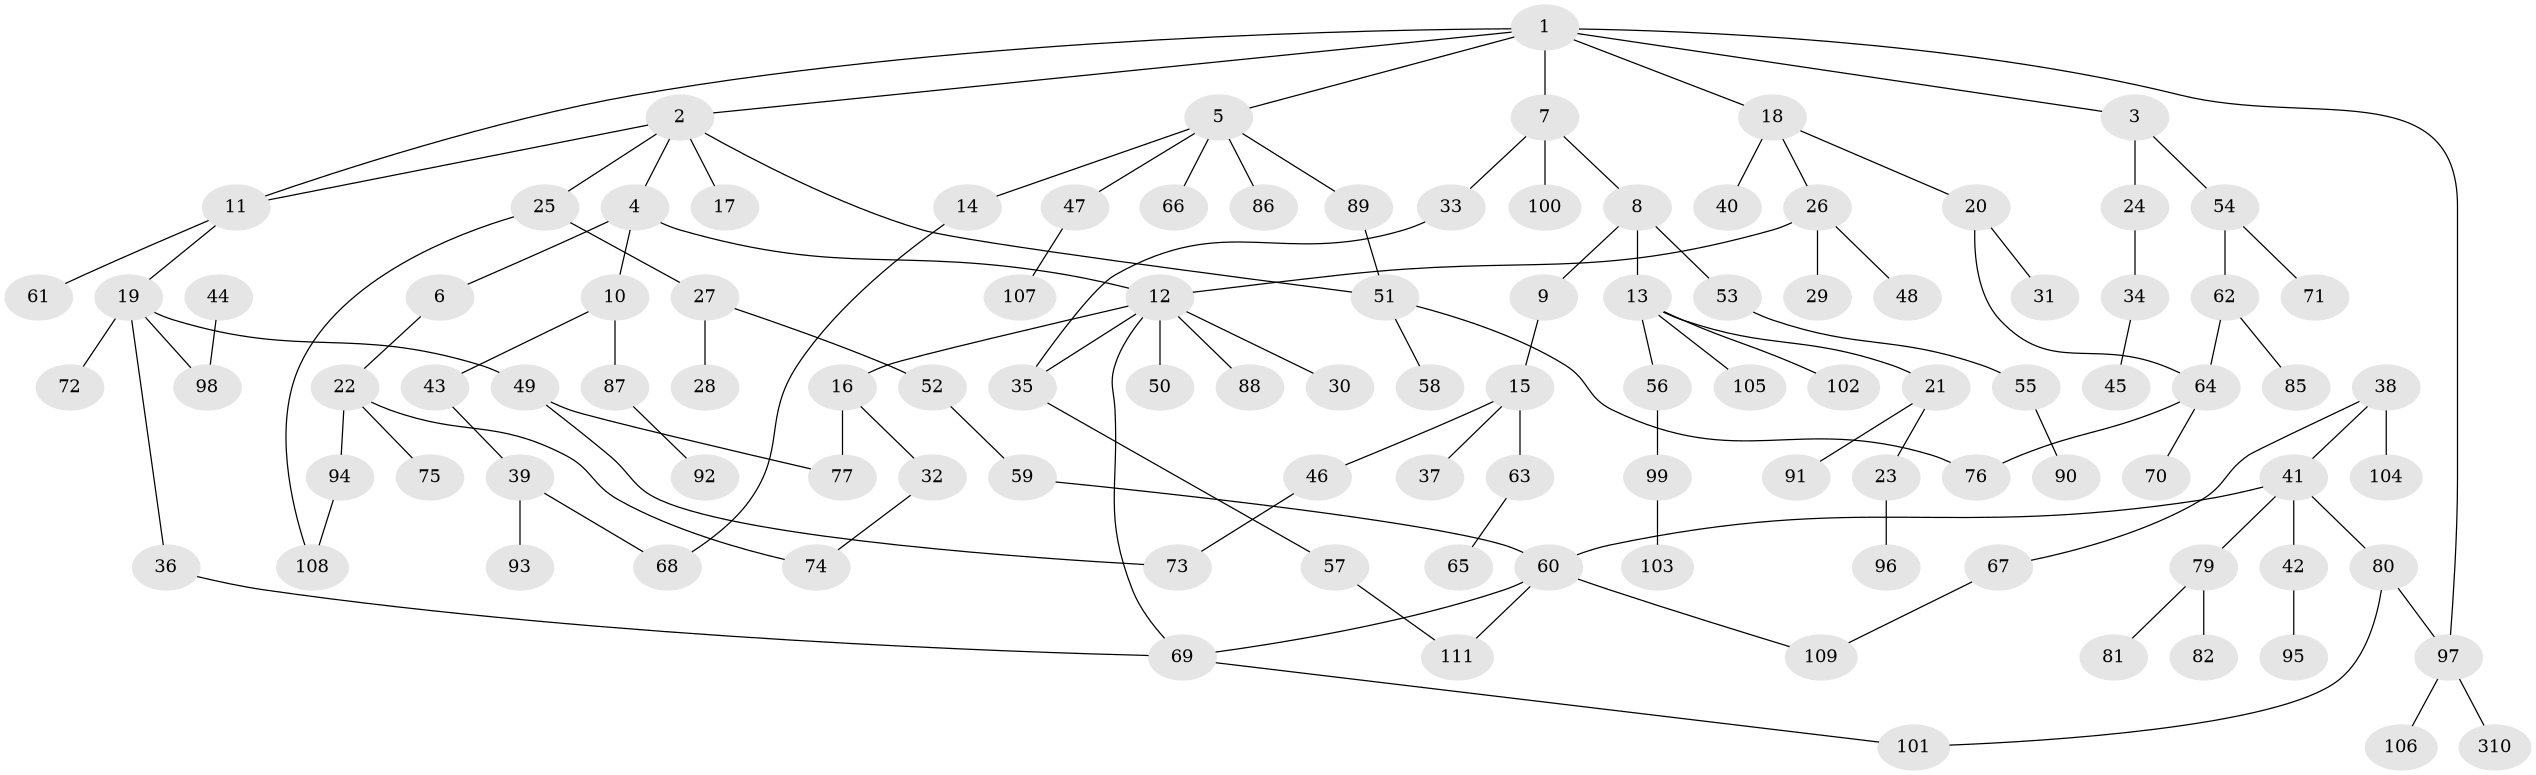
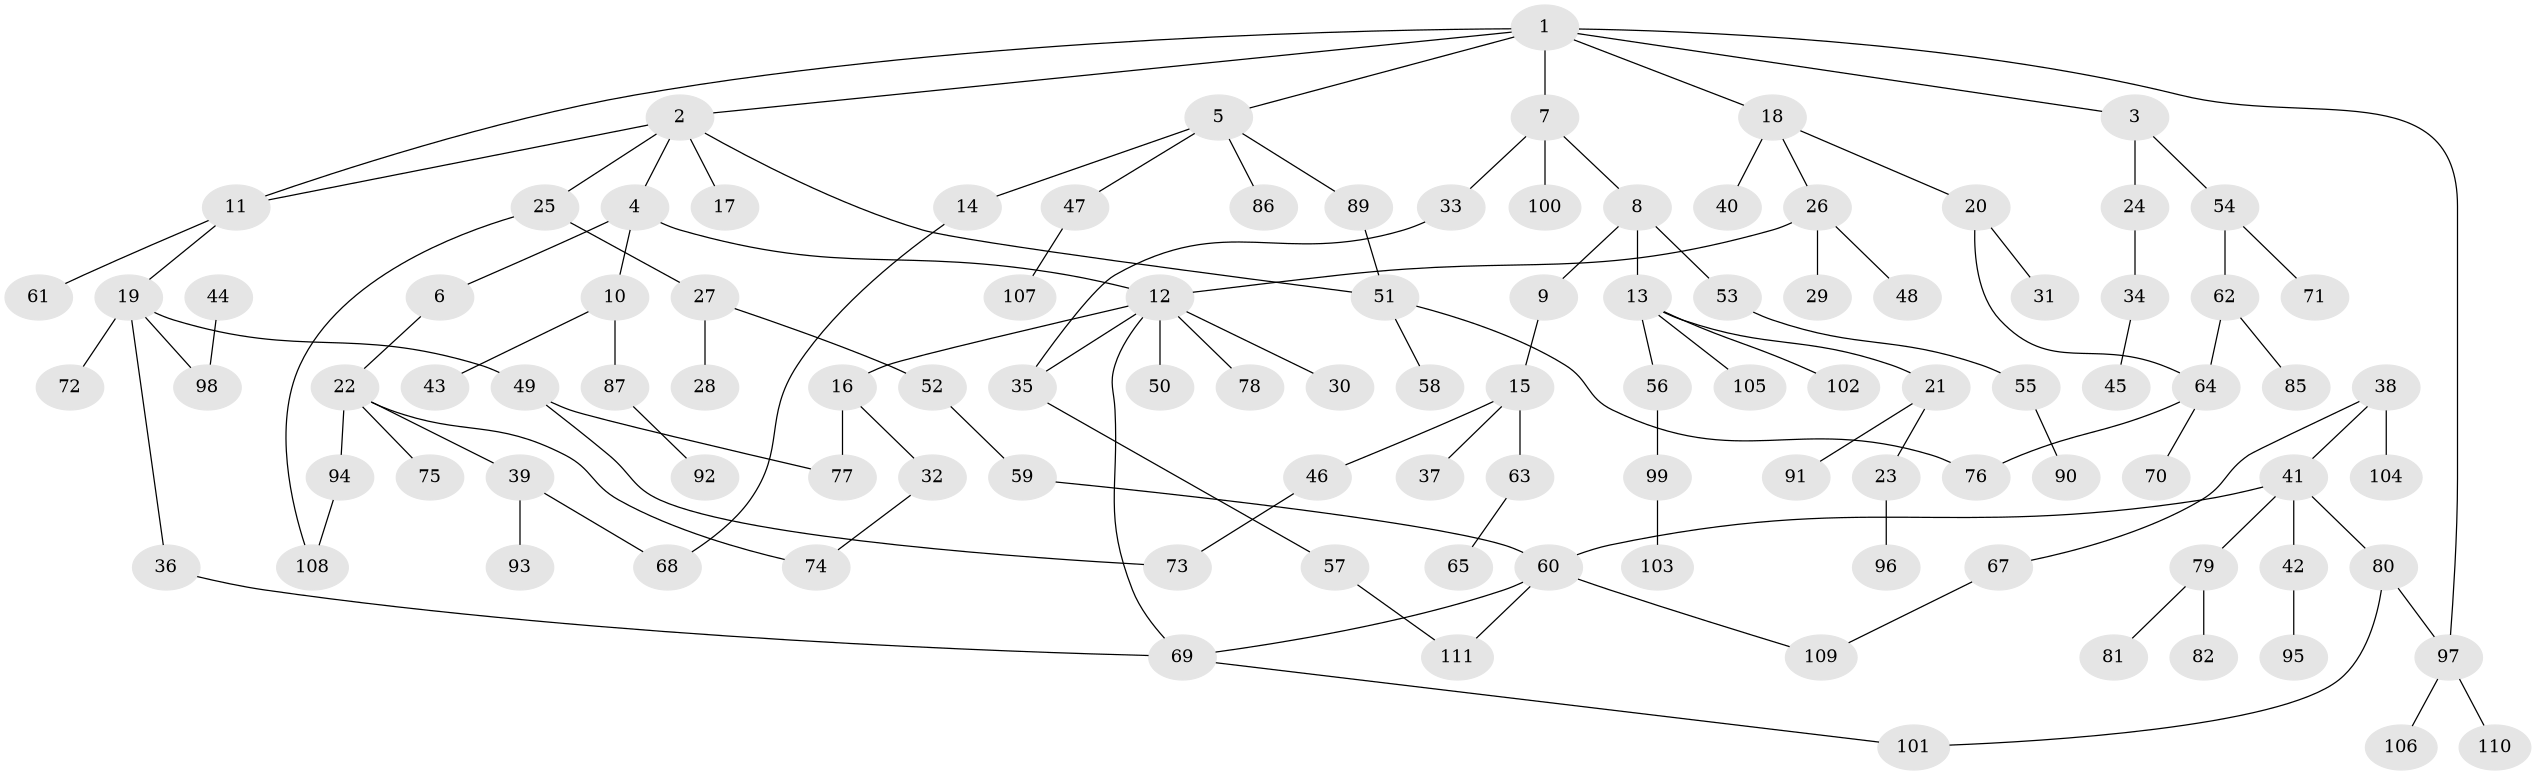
  graph {
    node [color=gray90 style=filled]
    1
    2
    3
    5
    7
    11
    18
    97
    4
    17
    25
    51
    24
    54
    14
    47
-   66
    86
    89
    8
    33
    100
    19
    61
    20
    26
    40
    106
-   110 [label=310]
+   110
    6
    10
    12
    27
    108
    58
    76
    34
    62
    71
    22
    43
    87
    16
    30
    35
    50
    69
-   88
+   88 [label=78]
    68
    107
    39
    74
    75
    94
    9
    13
    53
    15
    21
    56
    102
    105
    55
    37
    46
    63
    92
    36
    49
    72
    98
    32
    77
    57
    101
    23
    91
    99
    73
    65
    31
    64
    29
    48
    70
    96
    93
    45
    28
    52
    44
    59
    38
    41
    67
    104
    111
    42
    60
    79
    80
    109
    95
    81
    82
    90
    85
    103
    1 -- 2
    1 -- 3
    1 -- 5
    1 -- 7
    1 -- 11
    1 -- 18
    1 -- 97
    2 -- 11
    2 -- 4
    2 -- 17
    2 -- 25
    2 -- 51
    3 -- 24
    3 -- 54
    5 -- 14
    5 -- 47
-   5 -- 66
    5 -- 86
    5 -- 89
    7 -- 8
    7 -- 33
    7 -- 100
    11 -- 19
    11 -- 61
    18 -- 20
    18 -- 26
    18 -- 40
    97 -- 106
    97 -- 110
    4 -- 6
    4 -- 10
    4 -- 12
    25 -- 27
    25 -- 108
    51 -- 58
    51 -- 76
    24 -- 34
    54 -- 62
    54 -- 71
    14 -- 68
    47 -- 107
    89 -- 51
    8 -- 9
    8 -- 13
    8 -- 53
    33 -- 35
    19 -- 36
    19 -- 49
    19 -- 72
    19 -- 98
    20 -- 31
    20 -- 64
    26 -- 12
    26 -- 29
    26 -- 48
    6 -- 22
    10 -- 43
    10 -- 87
    12 -- 16
    12 -- 30
    12 -- 35
    12 -- 50
    12 -- 69
    12 -- 88
    27 -- 28
    27 -- 52
    34 -- 45
    62 -- 64
    62 -- 85
-   43 -- 39
+   22 -- 39
    22 -- 74
    22 -- 75
    22 -- 94
    87 -- 92
    16 -- 32
    16 -- 77
    35 -- 57
    69 -- 101
    39 -- 68
    39 -- 93
    94 -- 108
    9 -- 15
    13 -- 21
    13 -- 56
    13 -- 102
    13 -- 105
    53 -- 55
    15 -- 37
    15 -- 46
    15 -- 63
    21 -- 23
    21 -- 91
    56 -- 99
    55 -- 90
    46 -- 73
    63 -- 65
    36 -- 69
    49 -- 77
    49 -- 73
    32 -- 74
    57 -- 111
    23 -- 96
    99 -- 103
    64 -- 76
    64 -- 70
    52 -- 59
    44 -- 98
    59 -- 60
    38 -- 41
    38 -- 67
    38 -- 104
    41 -- 42
    41 -- 60
    41 -- 79
    41 -- 80
    67 -- 109
    42 -- 95
    60 -- 69
    60 -- 111
    60 -- 109
    79 -- 81
    79 -- 82
    80 -- 97
    80 -- 101
  }
